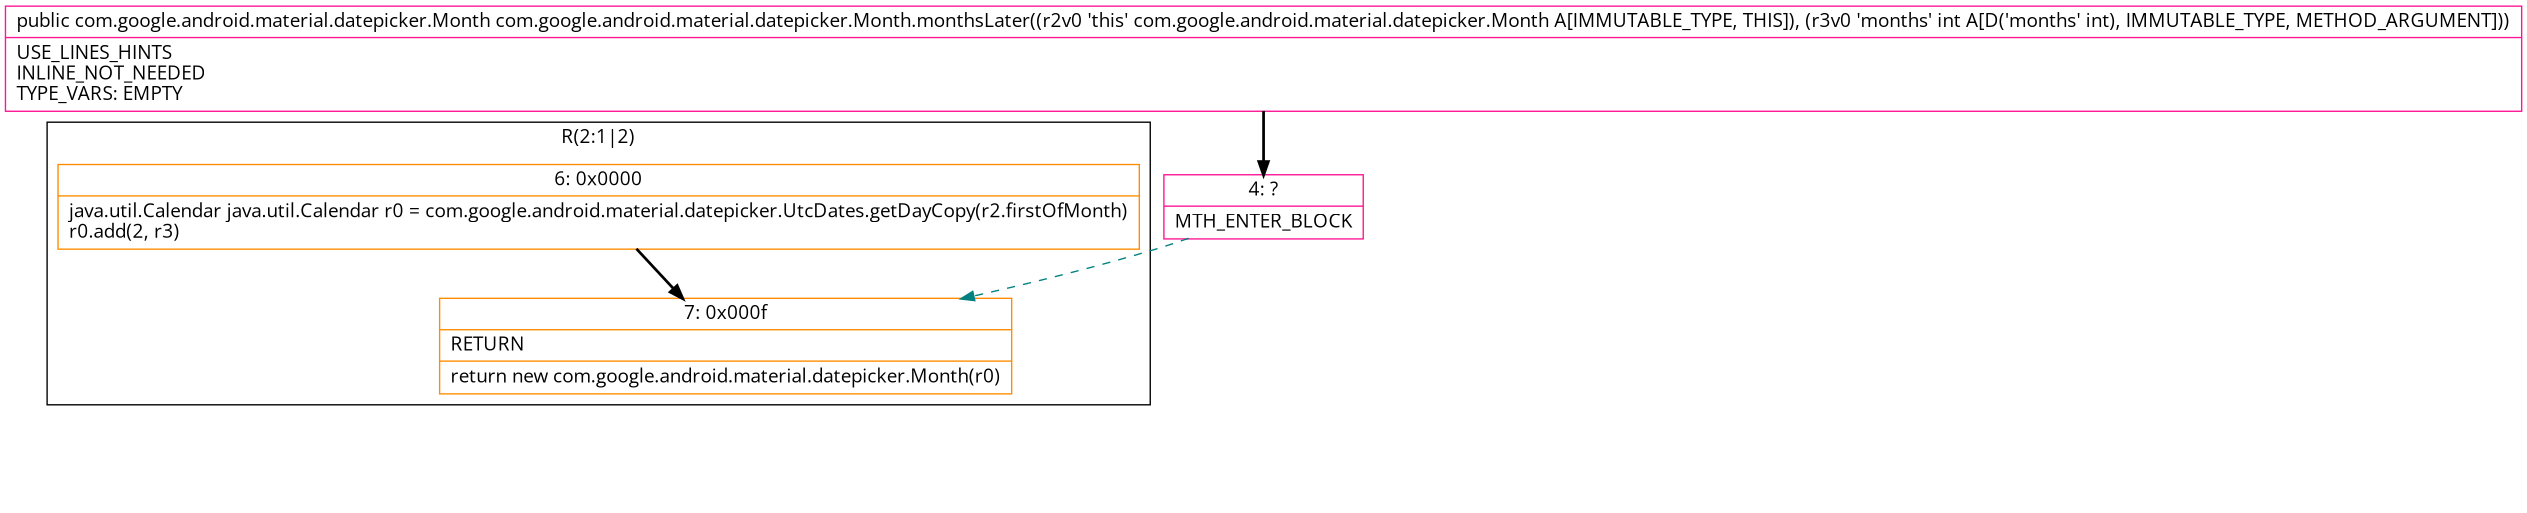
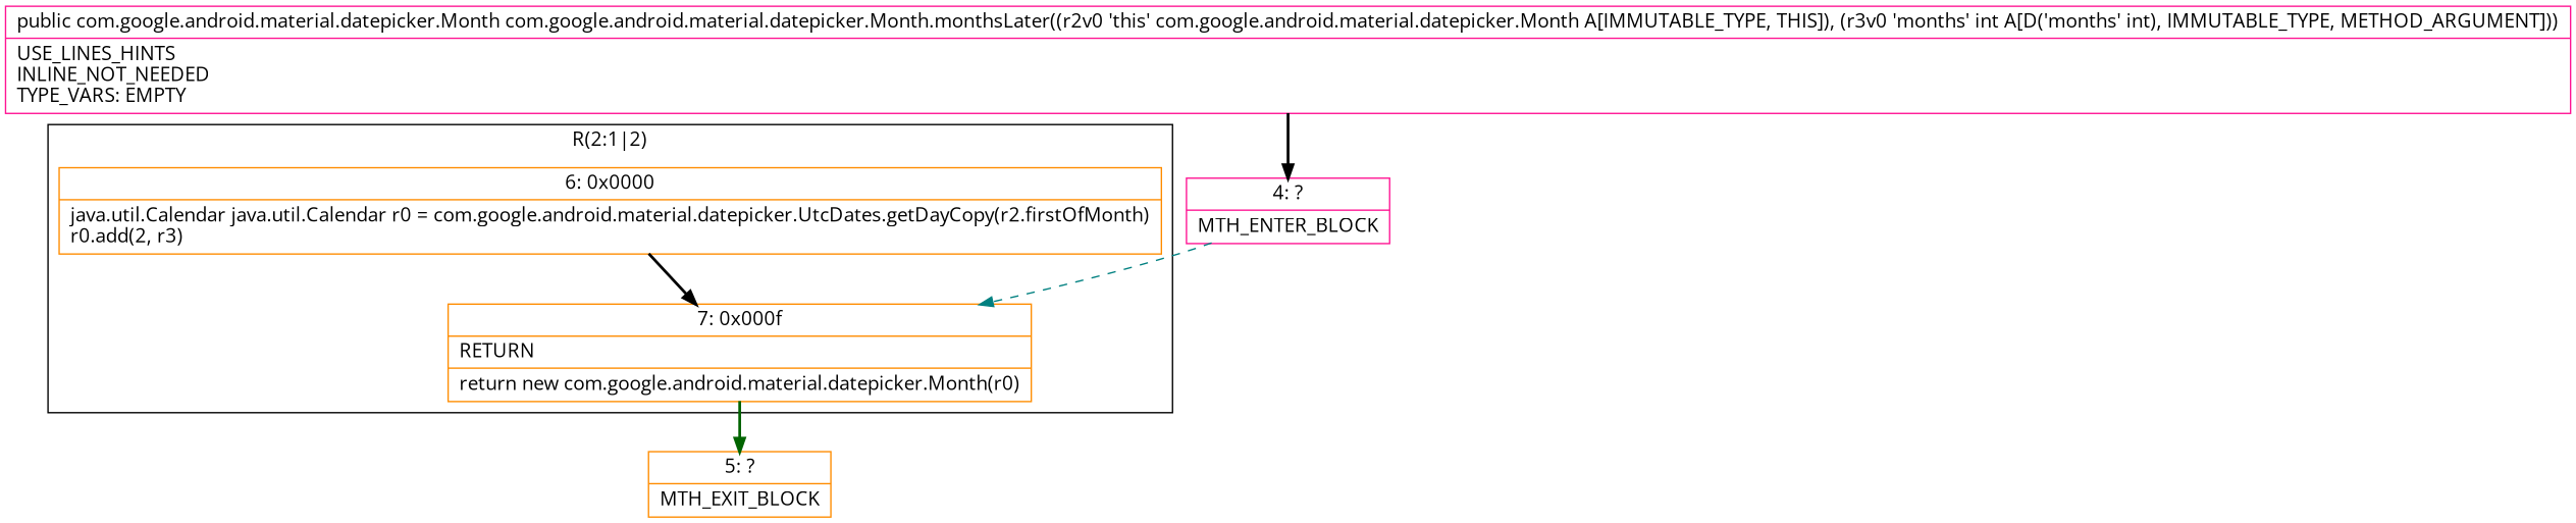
  digraph {
    fontname="Open Sans"
    node [color=darkorange fontname="Open Sans" shape=record]
    edge [color=black fontname="Open Sans" style=bold]
    n1 [label="{6\:\ 0x0000|java.util.Calendar java.util.Calendar r0 = com.google.android.material.datepicker.UtcDates.getDayCopy(r2.firstOfMonth)\lr0.add(2, r3)\l}"]
    n2 [label="{7\:\ 0x000f|RETURN\l|return new com.google.android.material.datepicker.Month(r0)\l}"]
+   n3 [label="{5\:\ ?|MTH_EXIT_BLOCK\l}"]
    n4 [color=deeppink label="{4\:\ ?|MTH_ENTER_BLOCK\l}"]
    n5 [color=deeppink label="{public com.google.android.material.datepicker.Month com.google.android.material.datepicker.Month.monthsLater((r2v0 'this' com.google.android.material.datepicker.Month A[IMMUTABLE_TYPE, THIS]), (r3v0 'months' int A[D('months' int), IMMUTABLE_TYPE, METHOD_ARGUMENT]))  | USE_LINES_HINTS\lINLINE_NOT_NEEDED\lTYPE_VARS: EMPTY\l}"]
    subgraph cluster_1 {
      label="R(2:1|2)"
      n1
      n2
    }
    n1 -> n2
+   n2 -> n3 [color=darkgreen]
    n4 -> n2 [color=teal style=dashed]
    n5 -> n4
  }
